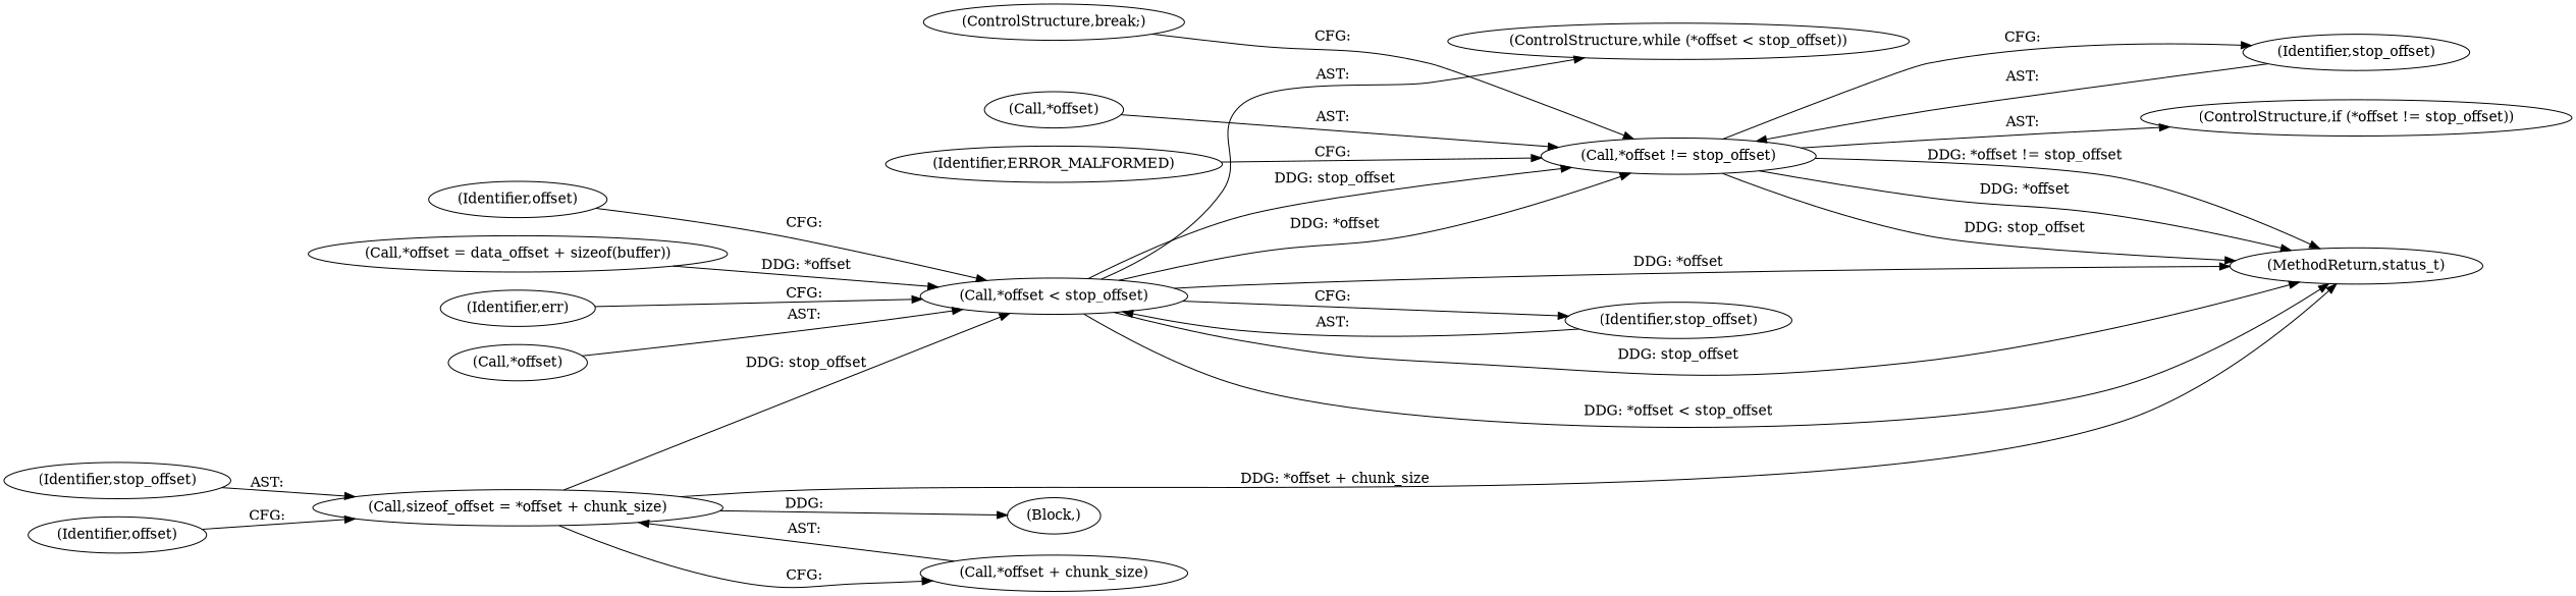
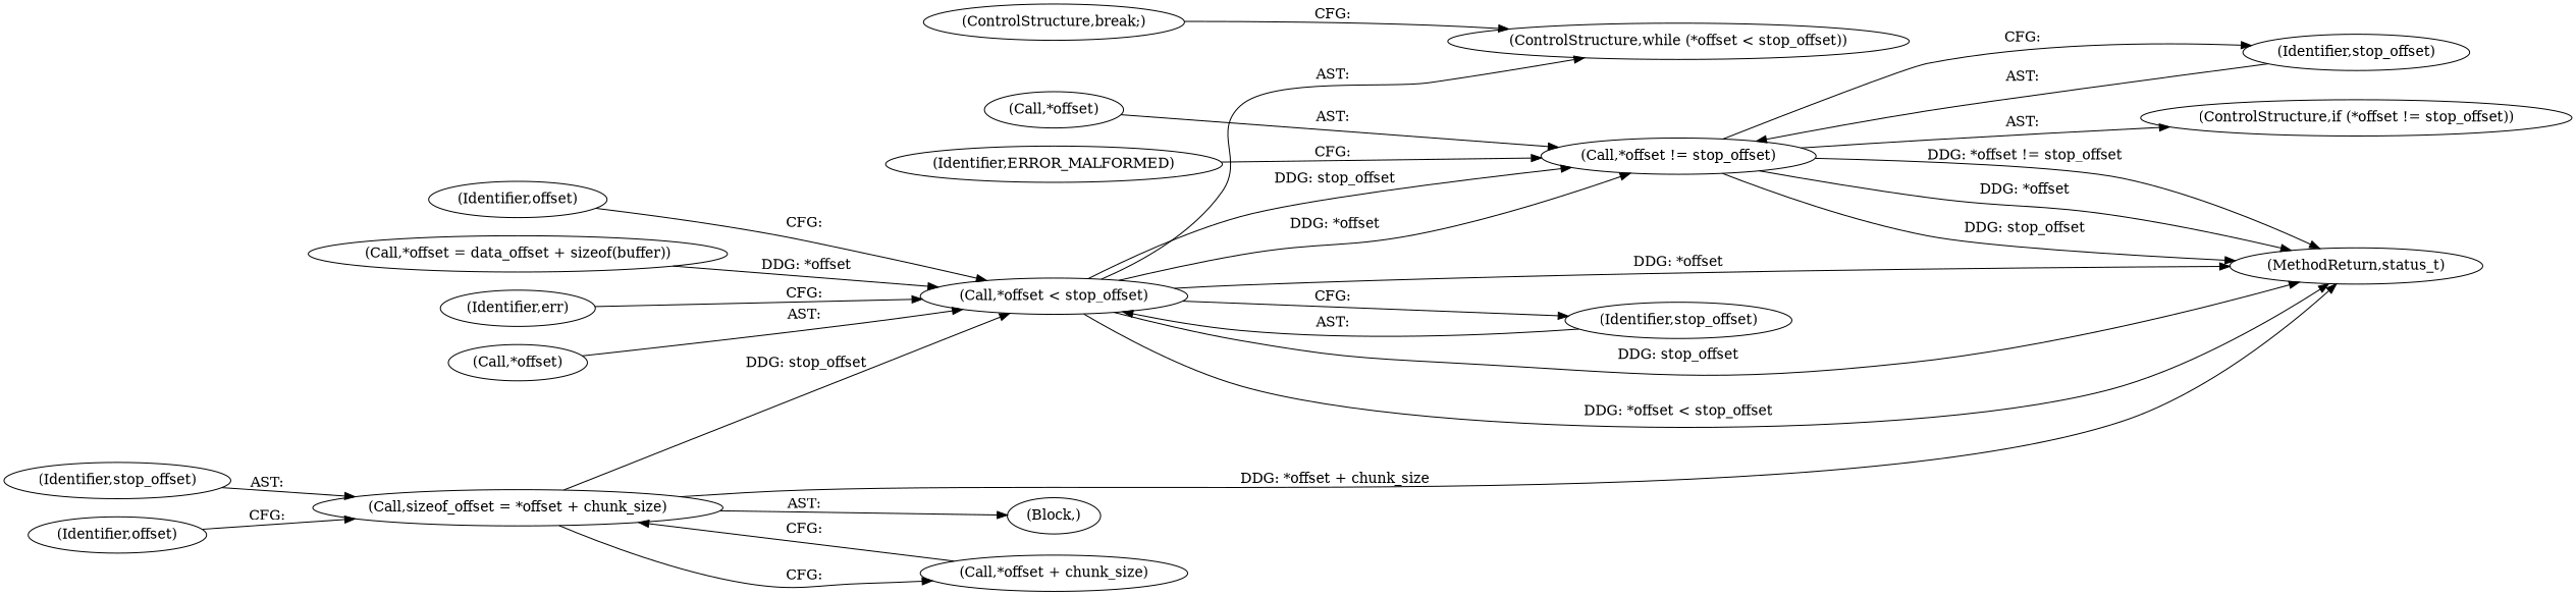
  digraph {
    rankdir=LR
    n1 [label="(Call,sizeof_offset = *offset + chunk_size)"]
    n2 [label="(Call,*offset < stop_offset)"]
    n3 [label="(MethodReturn,status_t)"]
    n4 [label="(Block,)"]
    n5 [label="(Call,*offset + chunk_size)"]
    n6 [label="(Call,*offset != stop_offset)"]
    n7 [label="(Identifier,stop_offset)"]
    n8 [label="(ControlStructure,while (*offset < stop_offset))"]
    n9 [label="(ControlStructure,if (*offset != stop_offset))"]
    n10 [label="(Identifier,stop_offset)"]
    n11 [label="(Identifier,stop_offset)"]
    n12 [label="(Call,*offset)"]
    n13 [label="(ControlStructure,break;)"]
    n14 [label="(Identifier,offset)"]
    n15 [label="(Call,*offset = data_offset + sizeof(buffer))"]
    n16 [label="(Identifier,offset)"]
    n17 [label="(Identifier,err)"]
    n18 [label="(Identifier,ERROR_MALFORMED)"]
    n19 [label="(Call,*offset)"]
    n1 -> n2 [label="DDG: stop_offset"]
    n1 -> n3 [label="DDG: *offset + chunk_size"]
-   n1 -> n4 [label="DDG: "]
+   n1 -> n4 [label="AST: "]
    n1 -> n5 [label="CFG: "]
    n2 -> n3 [label="DDG: *offset < stop_offset"]
    n2 -> n3 [label="DDG: *offset"]
    n2 -> n3 [label="DDG: stop_offset"]
    n2 -> n6 [label="DDG: *offset"]
    n2 -> n6 [label="DDG: stop_offset"]
    n2 -> n7 [label="CFG: "]
    n2 -> n8 [label="AST: "]
-   n5 -> n1 [label="AST: "]
+   n5 -> n1 [label="CFG: "]
    n6 -> n3 [label="DDG: *offset != stop_offset"]
    n6 -> n3 [label="DDG: *offset"]
    n6 -> n3 [label="DDG: stop_offset"]
    n6 -> n9 [label="AST: "]
    n6 -> n10 [label="CFG: "]
    n7 -> n2 [label="AST: "]
    n10 -> n6 [label="AST: "]
    n11 -> n1 [label="AST: "]
    n12 -> n6 [label="AST: "]
-   n13 -> n6 [label="CFG: "]
+   n13 -> n8 [label="CFG: "]
    n14 -> n2 [label="CFG: "]
    n15 -> n2 [label="DDG: *offset"]
    n16 -> n1 [label="CFG: "]
    n17 -> n2 [label="CFG: "]
    n18 -> n6 [label="CFG: "]
    n19 -> n2 [label="AST: "]
  }
